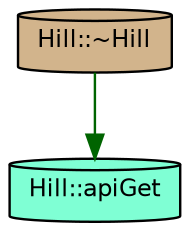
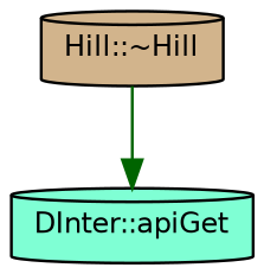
  digraph {
    rankdir=TB
    node [color=black fontname=Helvetica fontsize=10 shape=cylinder style=filled]
    n1 [fillcolor=tan fontcolor=black height=0.2 label="Hill::~Hill" width=0.4]
-   n2 [fillcolor=aquamarine height=0.2 label="Hill::apiGet" width=0.4]
+   n2 [fillcolor=aquamarine height=0.2 label="DInter::apiGet" width=0.4]
    n1 -> n2 [color=darkgreen fontname=Helvetica fontsize=10 labelfontname=Helvetica labelfontsize=10 style=solid]
  }
